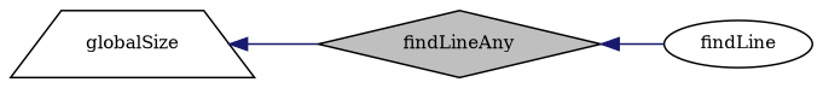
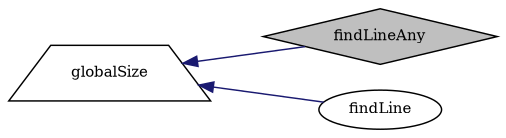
  digraph {
    fontname="DejaVu Serif"
    rankdir=LR
    node [color=black fontname="DejaVu Serif" fontsize=10]
    edge [color=midnightblue dir=back fontname="DejaVu Serif" fontsize=10 labelfontname=FreeSans labelfontsize=10 style=solid]
    n1 [fillcolor=grey75 fontcolor=black height=0.2 label=findLineAny shape=diamond style=filled width=0.4]
    n2 [height=0.2 label=findLine shape=ellipse width=0.4]
    n3 [height=0.2 label=globalSize shape=trapezium width=0.4]
-   n1 -> n2
+   n3 -> n2
    n3 -> n1
  }
